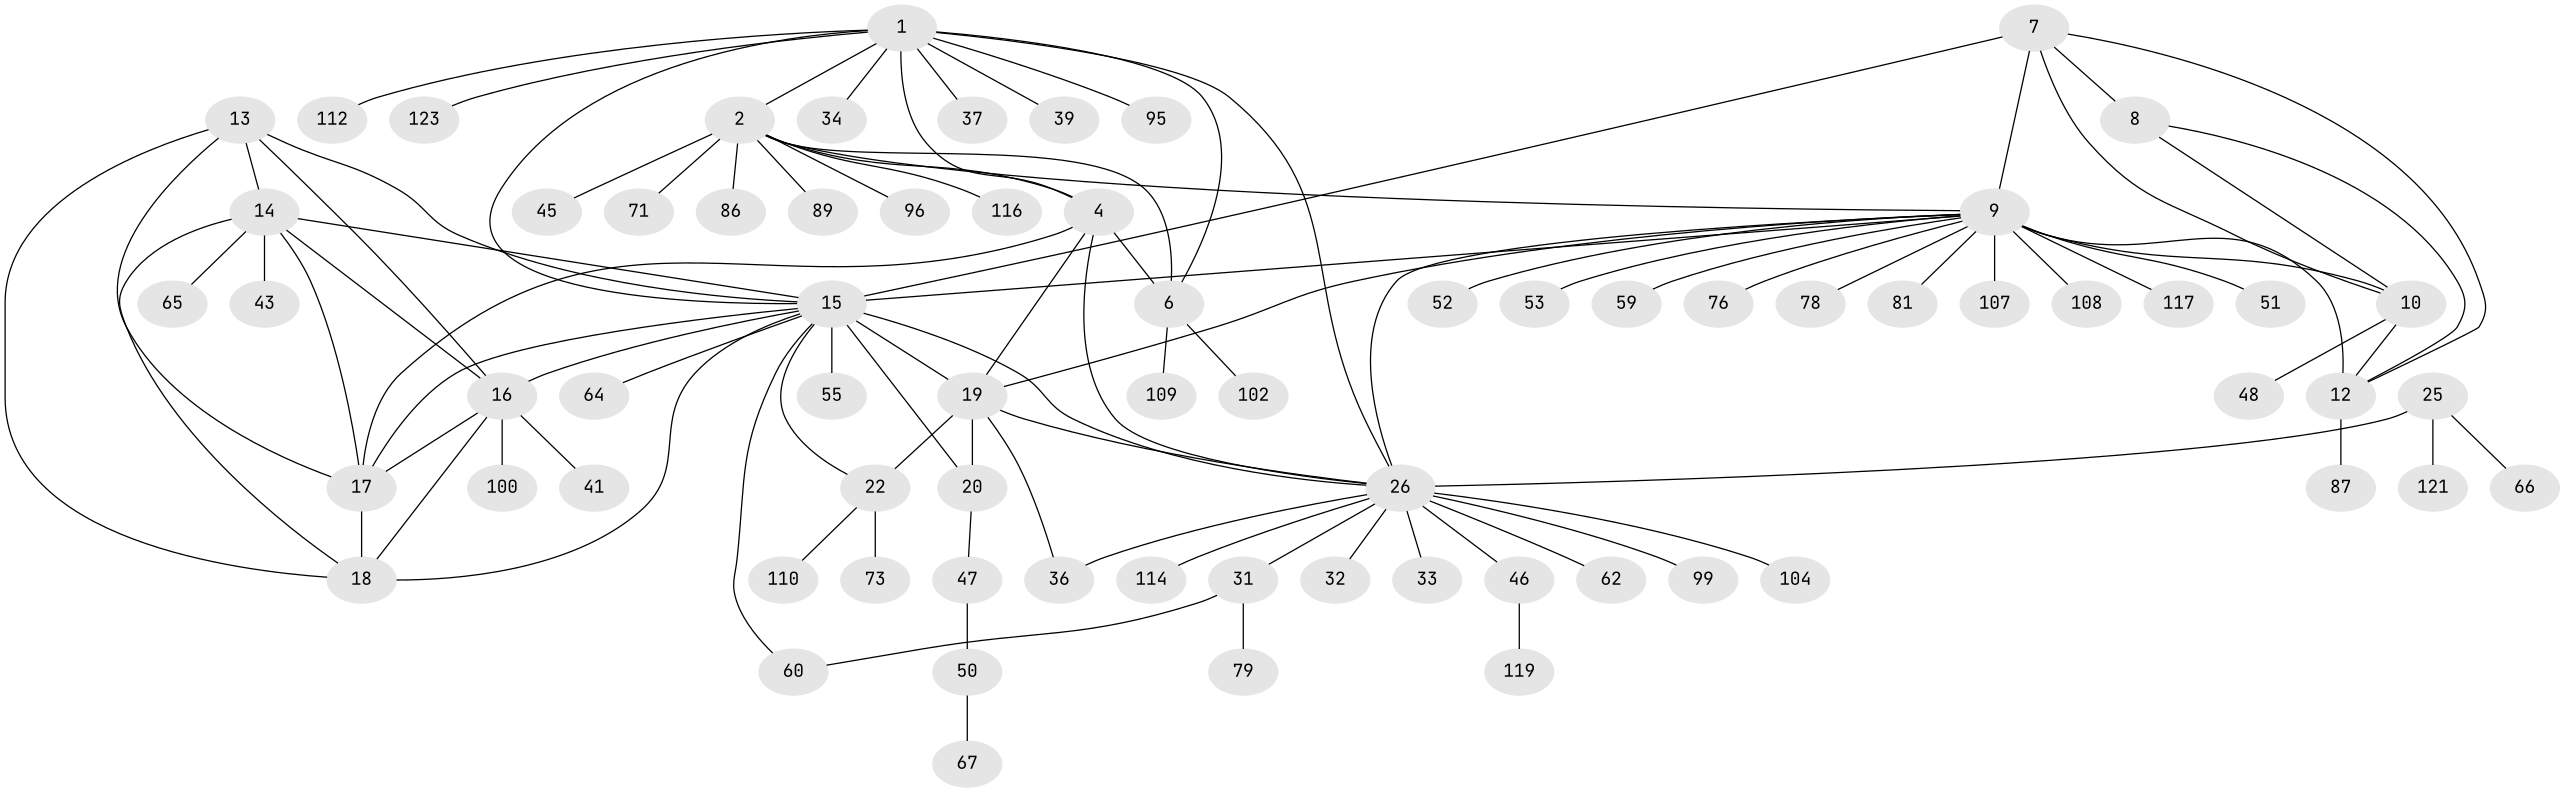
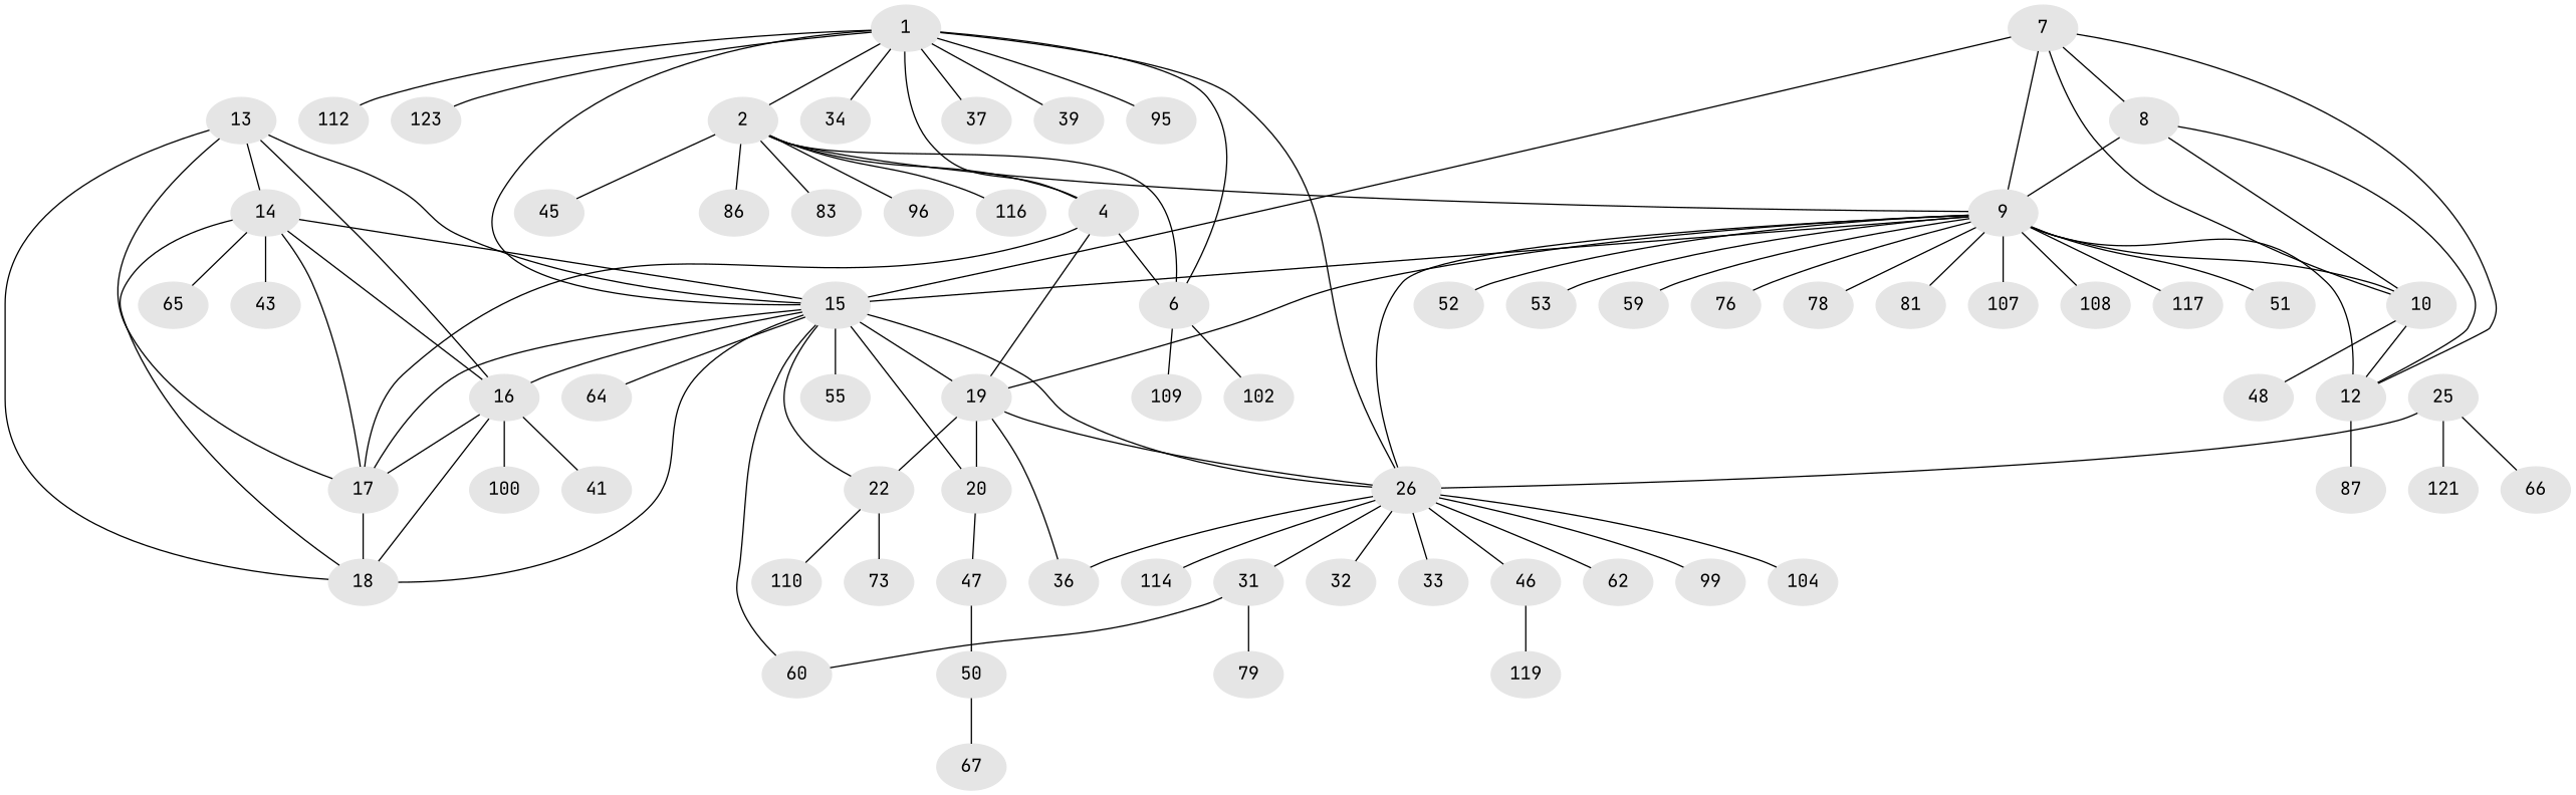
  graph {
    fontname="JetBrains Mono"
    node [color=gray90 fontname="JetBrains Mono" style=filled]
    edge [fontname="JetBrains Mono"]
    1 [super="+3"]
    2 [super="+35"]
    4 [super="+77+72+5"]
    6
    15 [super="+83+74+40+24"]
    26 [super="+27"]
    34 [super="+70"]
    37
    39
    95
    112
    123
    9 [super="+11"]
    45
-   71
    86
-   89
+   89 [label=83]
    96
    116
    17
    19 [super="+63+44+23"]
    102
    109
    16
    18
    20 [super="+68+21"]
    22
    55
    60 [super="+113+115"]
    64
    36
    31 [super="+42"]
    32
    33
    46
    62
    99 [super="+118"]
    104
    114
    10 [super="+56"]
    12 [super="+54+91"]
    51
    52 [super="+103+92+57"]
    53
    59
    76
    78
    81
    107
    108
    117
    7 [super="+58+82"]
    8
    48
    87
    13
    14
    43
    65
    41
    100
    47 [super="+69+94"]
    73
    110
    50
    25
    66 [super="+101"]
    121
    79
    119
    67
    1 -- 2 [weight=2]
    1 -- 4 [weight=4]
    1 -- 6 [weight=2]
    1 -- 15
    1 -- 26
    1 -- 34
    1 -- 37
    1 -- 39
    1 -- 95
    1 -- 112
    1 -- 123
    2 -- 4 [weight=2]
    2 -- 6
    2 -- 9
    2 -- 45
-   2 -- 71
    2 -- 86
    2 -- 89
    2 -- 96
    2 -- 116
    4 -- 6 [weight=2]
-   4 -- 26
    4 -- 17
    4 -- 19
    6 -- 102
    6 -- 109
    15 -- 26 [weight=2]
    15 -- 17
    15 -- 19 [weight=3]
    15 -- 16
    15 -- 18
    15 -- 20 [weight=2]
    15 -- 22
    15 -- 55
    15 -- 60
    15 -- 64
    26 -- 36
    26 -- 31
    26 -- 32
    26 -- 33
    26 -- 46
    26 -- 62
    26 -- 99
    26 -- 104
    26 -- 114
    9 -- 15
    9 -- 26
    9 -- 19
    9 -- 10 [weight=2]
    9 -- 12 [weight=2]
    9 -- 51
    9 -- 52
    9 -- 53
    9 -- 59
    9 -- 76
    9 -- 78
    9 -- 81
    9 -- 107
    9 -- 108
    9 -- 117
    17 -- 18
    19 -- 26
    19 -- 20 [weight=4]
    19 -- 22 [weight=2]
    19 -- 36
    16 -- 17
    16 -- 18
    16 -- 41
    16 -- 100
    20 -- 47
    22 -- 73
    22 -- 110
    31 -- 60
    31 -- 79
    46 -- 119
    10 -- 12
    10 -- 48
    12 -- 87
    7 -- 15
    7 -- 9 [weight=2]
    7 -- 10
    7 -- 12
    7 -- 8
+   8 -- 9 [weight=2]
    8 -- 10
    8 -- 12
    13 -- 15
    13 -- 17
    13 -- 16
    13 -- 18
    13 -- 14
    14 -- 15
    14 -- 17
    14 -- 16
    14 -- 18
    14 -- 43
    14 -- 65
    47 -- 50
    50 -- 67
    25 -- 26 [weight=5]
    25 -- 66
    25 -- 121
  }
